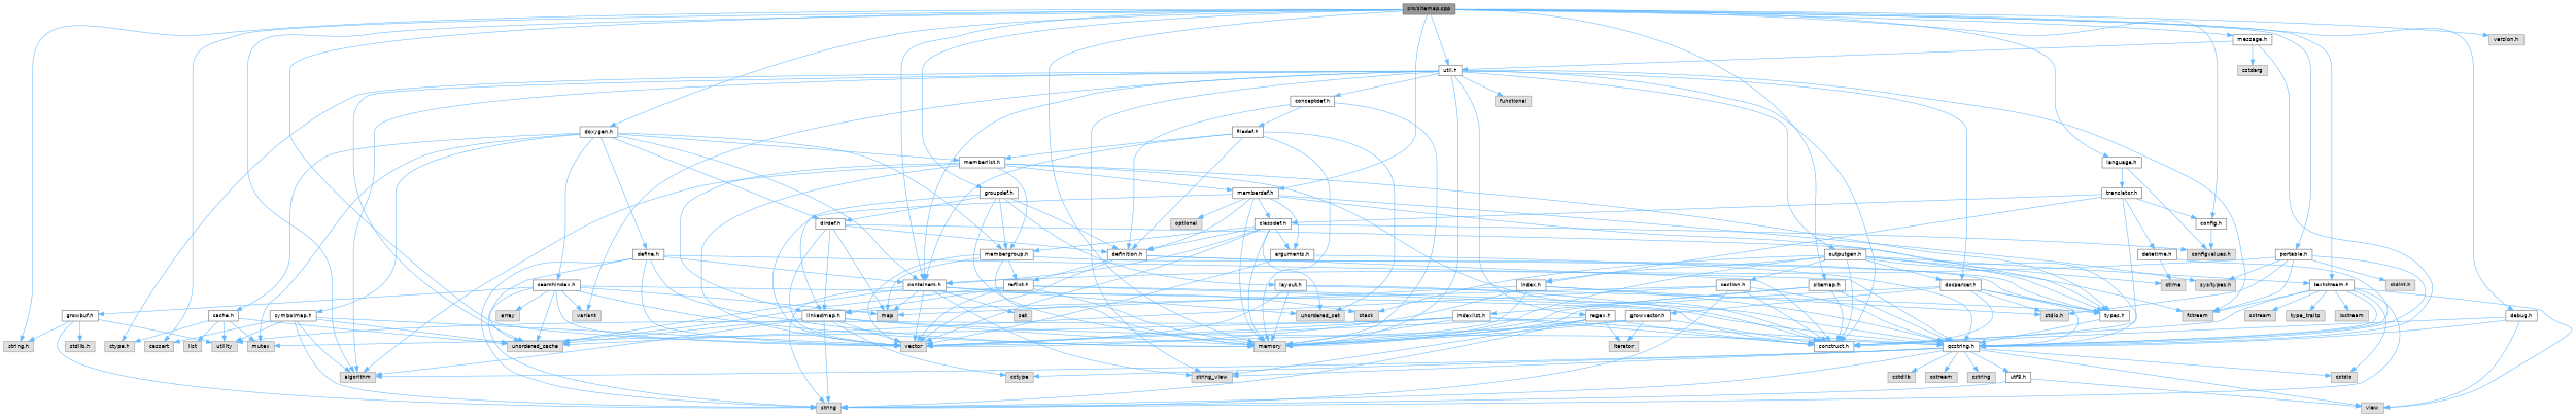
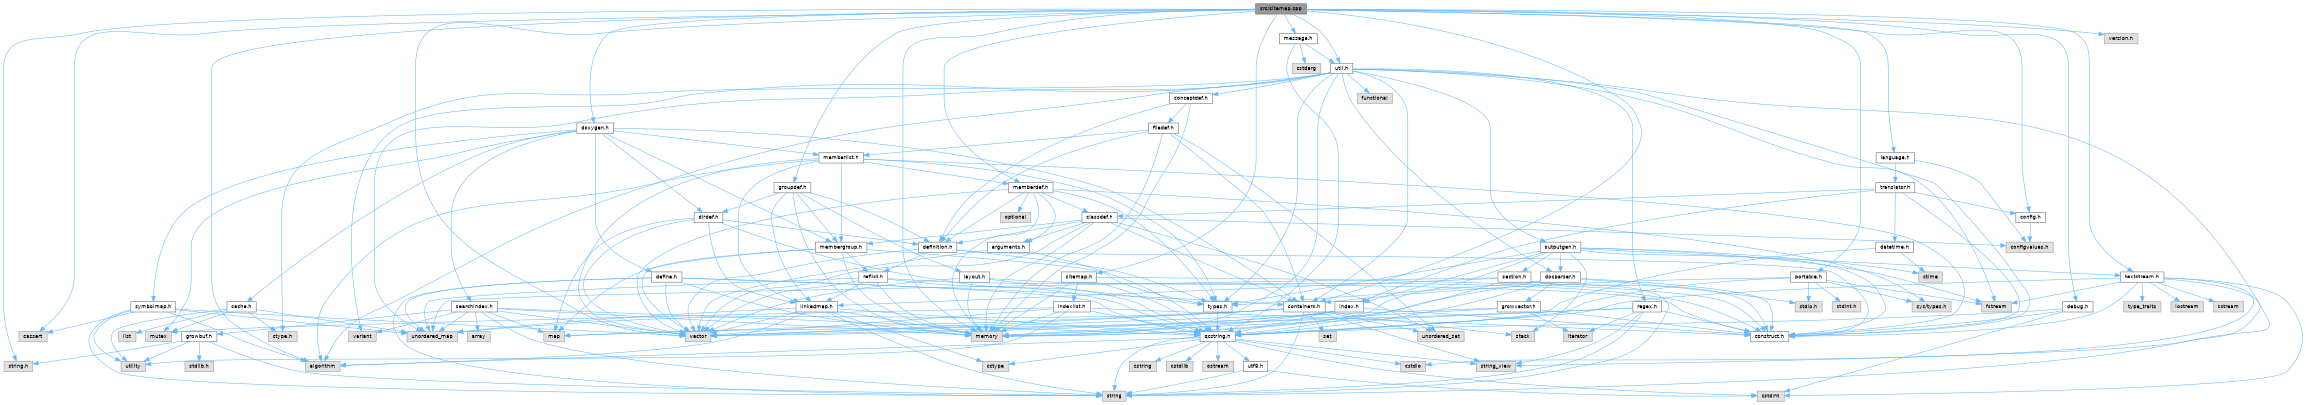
  digraph {
    node [color=grey40 fillcolor=white fontname=Helvetica fontsize=10 shape=box style=filled]
    edge [color=steelblue1 fontname=Helvetica fontsize=10 labelfontname=Helvetica labelfontsize=10 style=solid]
    n1 [color=gray40 fillcolor=grey60 fontcolor=black height=0.2 label="src/sitemap.cpp" width=0.4]
    n2 [color=grey60 fillcolor="#E0E0E0" height=0.2 label=algorithm width=0.4]
    n3 [color=grey60 fillcolor="#E0E0E0" height=0.2 label=memory width=0.4]
    n4 [color=grey60 fillcolor="#E0E0E0" height=0.2 label="string.h" width=0.4]
    n5 [color=grey60 fillcolor="#E0E0E0" height=0.2 label=vector width=0.4]
    n6 [color=grey60 fillcolor="#E0E0E0" height=0.2 label=cassert width=0.4]
    n7 [height=0.2 label="config.h" width=0.4]
    n8 [height=0.2 label="debug.h" width=0.4]
    n9 [height=0.2 label="doxygen.h" width=0.4]
    n10 [height=0.2 label="containers.h" width=0.4]
    n11 [height=0.2 label="memberdef.h" width=0.4]
    n12 [height=0.2 label="groupdef.h" width=0.4]
    n13 [height=0.2 label="message.h" width=0.4]
    n14 [height=0.2 label="util.h" width=0.4]
    n15 [height=0.2 label="textstream.h" width=0.4]
    n16 [height=0.2 label="sitemap.h" width=0.4]
    n17 [height=0.2 label="portable.h" width=0.4]
    n18 [height=0.2 label="language.h" width=0.4]
    n19 [color=grey60 fillcolor="#E0E0E0" height=0.2 label="version.h" width=0.4]
    n20 [color=grey60 fillcolor="#E0E0E0" height=0.2 label="configvalues.h" width=0.4]
-   n21 [color=grey60 fillcolor="#E0E0E0" height=0.2 label=view width=0.4]
+   n21 [color=grey60 fillcolor="#E0E0E0" height=0.2 label=cstdint width=0.4]
    n22 [height=0.2 label="qcstring.h" width=0.4]
    n23 [height=0.2 label="construct.h" width=0.4]
    n24 [color=grey60 fillcolor="#E0E0E0" height=0.2 label=mutex width=0.4]
    n25 [height=0.2 label="membergroup.h" width=0.4]
    n26 [height=0.2 label="dirdef.h" width=0.4]
    n27 [height=0.2 label="memberlist.h" width=0.4]
    n28 [height=0.2 label="define.h" width=0.4]
    n29 [height=0.2 label="cache.h" width=0.4]
    n30 [height=0.2 label="symbolmap.h" width=0.4]
    n31 [height=0.2 label="searchindex.h" width=0.4]
    n32 [color=grey60 fillcolor="#E0E0E0" height=0.2 label=string width=0.4]
    n33 [color=grey60 fillcolor="#E0E0E0" height=0.2 label=string_view width=0.4]
    n34 [color=grey60 fillcolor="#E0E0E0" height=0.2 label=set width=0.4]
    n35 [color=grey60 fillcolor="#E0E0E0" height=0.2 label=map width=0.4]
    n36 [color=grey60 fillcolor="#E0E0E0" height=0.2 label=unordered_set width=0.4]
-   n37 [color=grey60 fillcolor="#E0E0E0" height=0.2 label=unordered_cache width=0.4]
+   n37 [color=grey60 fillcolor="#E0E0E0" height=0.2 label=unordered_map width=0.4]
    n38 [color=grey60 fillcolor="#E0E0E0" height=0.2 label=stack width=0.4]
    n39 [height=0.2 label="types.h" width=0.4]
    n40 [height=0.2 label="definition.h" width=0.4]
    n41 [color=grey60 fillcolor="#E0E0E0" height=0.2 label=optional width=0.4]
    n42 [color=grey60 fillcolor="#E0E0E0" height=0.2 label="sys/types.h" width=0.4]
    n43 [height=0.2 label="arguments.h" width=0.4]
    n44 [height=0.2 label="classdef.h" width=0.4]
    n45 [height=0.2 label="linkedmap.h" width=0.4]
    n46 [height=0.2 label="layout.h" width=0.4]
    n47 [color=grey60 fillcolor="#E0E0E0" height=0.2 label=cstdarg width=0.4]
    n48 [color=grey60 fillcolor="#E0E0E0" height=0.2 label="ctype.h" width=0.4]
    n49 [color=grey60 fillcolor="#E0E0E0" height=0.2 label=variant width=0.4]
    n50 [color=grey60 fillcolor="#E0E0E0" height=0.2 label=functional width=0.4]
    n51 [color=grey60 fillcolor="#E0E0E0" height=0.2 label=fstream width=0.4]
    n52 [height=0.2 label="docparser.h" width=0.4]
    n53 [height=0.2 label="outputgen.h" width=0.4]
    n54 [height=0.2 label="regex.h" width=0.4]
    n55 [height=0.2 label="conceptdef.h" width=0.4]
    n56 [color=grey60 fillcolor="#E0E0E0" height=0.2 label=cstdio width=0.4]
    n57 [color=grey60 fillcolor="#E0E0E0" height=0.2 label=iostream width=0.4]
    n58 [color=grey60 fillcolor="#E0E0E0" height=0.2 label=sstream width=0.4]
    n59 [color=grey60 fillcolor="#E0E0E0" height=0.2 label=type_traits width=0.4]
    n60 [height=0.2 label="indexlist.h" width=0.4]
    n61 [color=grey60 fillcolor="#E0E0E0" height=0.2 label="stdio.h" width=0.4]
    n62 [color=grey60 fillcolor="#E0E0E0" height=0.2 label="stdint.h" width=0.4]
    n63 [height=0.2 label="translator.h" width=0.4]
    n64 [color=grey60 fillcolor="#E0E0E0" height=0.2 label=cctype width=0.4]
    n65 [color=grey60 fillcolor="#E0E0E0" height=0.2 label=cstring width=0.4]
    n66 [color=grey60 fillcolor="#E0E0E0" height=0.2 label=cstdlib width=0.4]
    n67 [color=grey60 fillcolor="#E0E0E0" height=0.2 label=ostream width=0.4]
    n68 [height=0.2 label="utf8.h" width=0.4]
    n69 [height=0.2 label="reflist.h" width=0.4]
    n70 [color=grey60 fillcolor="#E0E0E0" height=0.2 label=list width=0.4]
    n71 [color=grey60 fillcolor="#E0E0E0" height=0.2 label=utility width=0.4]
    n72 [color=grey60 fillcolor="#E0E0E0" height=0.2 label=array width=0.4]
    n73 [height=0.2 label="growbuf.h" width=0.4]
    n74 [color=grey60 fillcolor="#E0E0E0" height=0.2 label="stdlib.h" width=0.4]
    n75 [height=0.2 label="growvector.h" width=0.4]
    n76 [height=0.2 label="index.h" width=0.4]
    n77 [height=0.2 label="section.h" width=0.4]
    n78 [color=grey60 fillcolor="#E0E0E0" height=0.2 label=ctime width=0.4]
    n79 [color=grey60 fillcolor="#E0E0E0" height=0.2 label=iterator width=0.4]
    n80 [height=0.2 label="filedef.h" width=0.4]
    n81 [height=0.2 label="datetime.h" width=0.4]
    n1 -> n2
    n1 -> n3
    n1 -> n4
    n1 -> n5
    n1 -> n6
    n1 -> n7
    n1 -> n8
    n1 -> n9
    n1 -> n10
    n1 -> n11
    n1 -> n12
    n1 -> n13
    n1 -> n14
    n1 -> n15
    n1 -> n16
    n1 -> n17
    n1 -> n18
    n1 -> n19
    n7 -> n20
    n8 -> n21
    n8 -> n22
    n8 -> n23
    n9 -> n10
    n9 -> n24
    n9 -> n25
    n9 -> n26
    n9 -> n27
    n9 -> n28
    n9 -> n29
    n9 -> n30
    n9 -> n31
    n10 -> n5
    n10 -> n32
    n10 -> n33
    n10 -> n34
    n10 -> n35
    n10 -> n36
    n10 -> n37
    n10 -> n38
    n11 -> n3
    n11 -> n5
    n11 -> n39
    n11 -> n40
    n11 -> n41
    n11 -> n42
    n11 -> n43
    n11 -> n44
    n12 -> n3
    n12 -> n25
    n12 -> n26
    n12 -> n40
    n12 -> n45
    n12 -> n46
    n13 -> n14
    n13 -> n22
    n13 -> n47
    n14 -> n2
    n14 -> n3
    n14 -> n10
    n14 -> n23
    n14 -> n33
    n14 -> n37
+   n14 -> n39
    n14 -> n48
    n14 -> n49
    n14 -> n50
    n14 -> n51
    n14 -> n52
    n14 -> n53
    n14 -> n54
    n14 -> n55
    n15 -> n21
    n15 -> n22
    n15 -> n23
    n15 -> n32
    n15 -> n51
    n15 -> n56
    n15 -> n57
    n15 -> n58
    n15 -> n59
    n16 -> n3
    n16 -> n22
    n16 -> n23
    n16 -> n60
    n17 -> n10
    n17 -> n22
    n17 -> n42
    n17 -> n51
    n17 -> n61
    n17 -> n62
    n18 -> n20
    n18 -> n63
    n22 -> n2
    n22 -> n21
    n22 -> n32
    n22 -> n33
    n22 -> n56
    n22 -> n64
    n22 -> n65
    n22 -> n66
    n22 -> n67
    n22 -> n68
    n25 -> n3
    n25 -> n5
    n25 -> n35
    n25 -> n39
    n25 -> n69
    n26 -> n5
    n26 -> n22
    n26 -> n35
    n26 -> n40
    n26 -> n45
    n27 -> n2
    n27 -> n5
    n27 -> n11
    n27 -> n23
    n27 -> n25
    n27 -> n39
    n27 -> n45
    n28 -> n3
    n28 -> n5
    n28 -> n10
    n28 -> n22
    n28 -> n32
    n28 -> n37
    n29 -> n24
    n29 -> n37
    n29 -> n48
    n29 -> n70
    n29 -> n71
    n30 -> n2
    n30 -> n5
    n30 -> n6
    n30 -> n32
    n30 -> n37
    n30 -> n71
    n31 -> n3
    n31 -> n5
    n31 -> n22
    n31 -> n32
    n31 -> n35
    n31 -> n37
    n31 -> n49
    n31 -> n72
    n31 -> n73
    n39 -> n22
    n40 -> n5
    n40 -> n23
    n40 -> n39
    n40 -> n69
    n43 -> n5
    n43 -> n22
    n44 -> n3
    n44 -> n5
    n44 -> n10
    n44 -> n20
    n44 -> n25
    n44 -> n36
    n44 -> n40
    n44 -> n43
    n45 -> n2
    n45 -> n3
    n45 -> n5
    n45 -> n22
    n45 -> n32
    n45 -> n37
    n45 -> n64
    n46 -> n3
    n46 -> n5
    n46 -> n23
    n46 -> n39
    n52 -> n3
    n52 -> n22
    n52 -> n23
    n52 -> n39
    n52 -> n61
    n52 -> n75
    n53 -> n3
    n53 -> n15
    n53 -> n23
    n53 -> n38
    n53 -> n39
    n53 -> n51
    n53 -> n52
    n53 -> n76
    n53 -> n77
    n53 -> n78
    n54 -> n3
    n54 -> n5
    n54 -> n23
    n54 -> n32
    n54 -> n33
    n54 -> n79
    n55 -> n3
    n55 -> n40
    n55 -> n80
    n60 -> n3
    n60 -> n5
    n60 -> n22
    n60 -> n23
    n60 -> n24
    n60 -> n71
    n63 -> n7
    n63 -> n23
    n63 -> n44
    n63 -> n76
    n63 -> n81
    n68 -> n21
    n68 -> n32
    n69 -> n3
    n69 -> n5
    n69 -> n22
    n69 -> n23
    n69 -> n37
    n69 -> n45
    n73 -> n4
    n73 -> n32
    n73 -> n71
    n73 -> n74
    n75 -> n3
    n75 -> n5
    n75 -> n23
    n75 -> n79
    n76 -> n3
    n76 -> n5
    n76 -> n22
-   n76 -> n61
+   n76 -> n23
    n76 -> n35
    n77 -> n22
    n77 -> n23
    n77 -> n32
    n77 -> n37
    n77 -> n45
    n80 -> n3
    n80 -> n10
    n80 -> n27
    n80 -> n36
    n80 -> n40
    n81 -> n22
    n81 -> n78
  }
